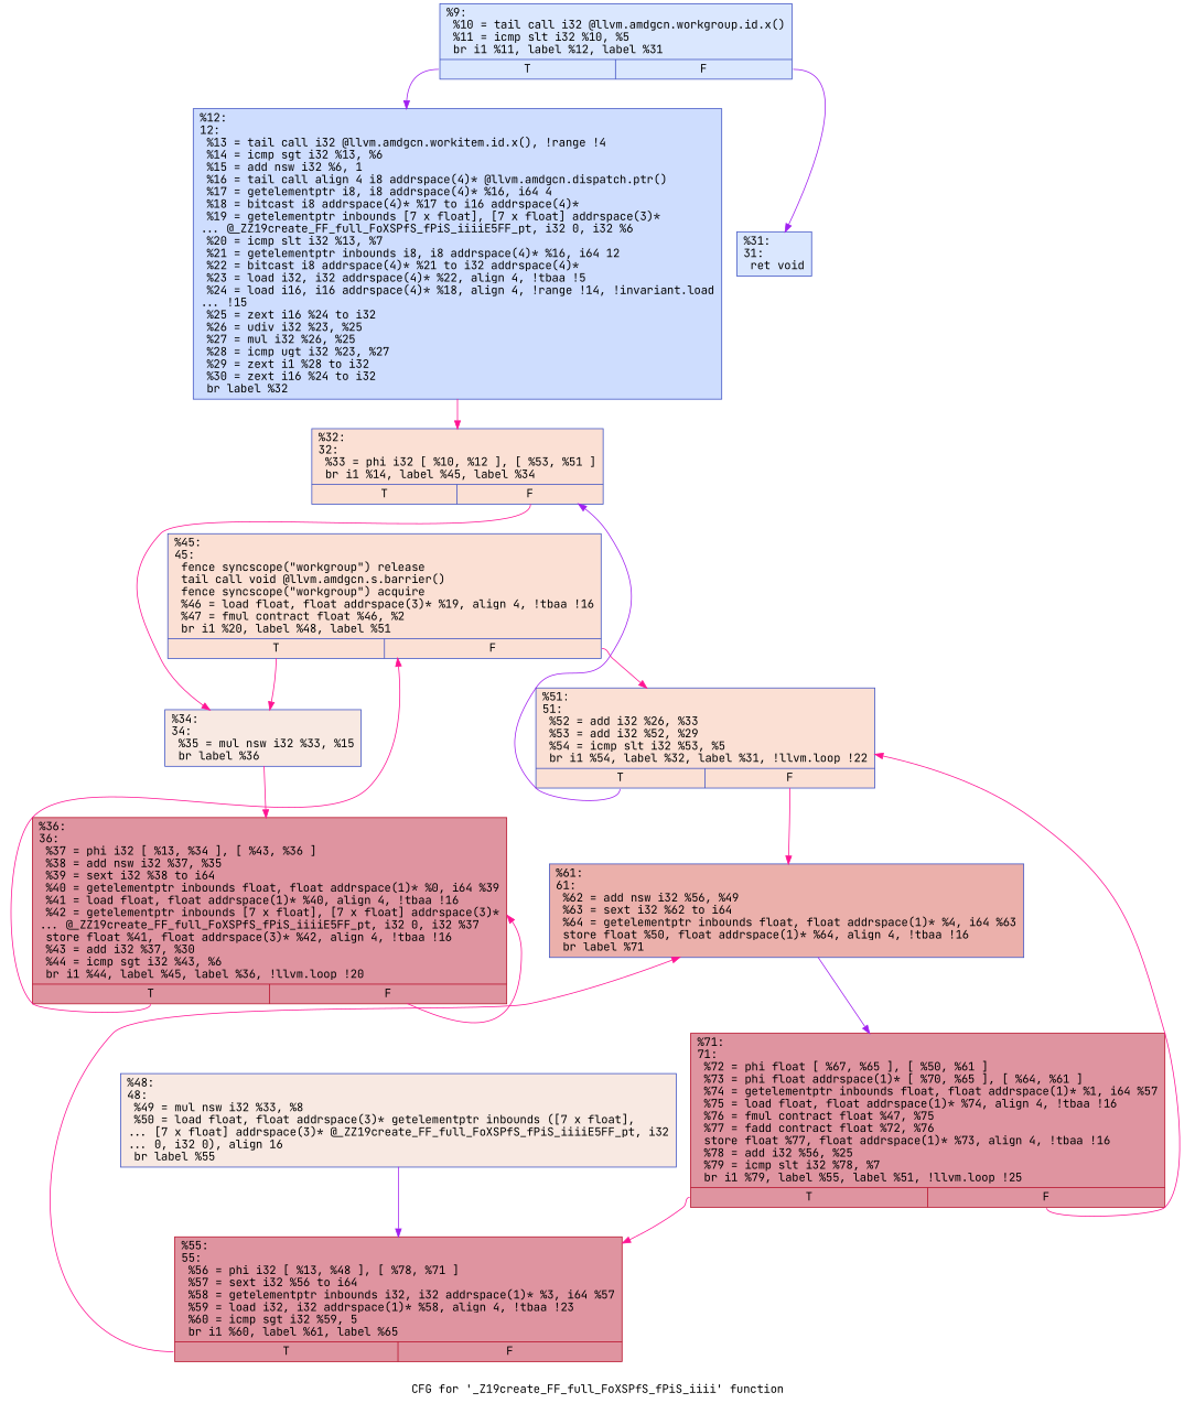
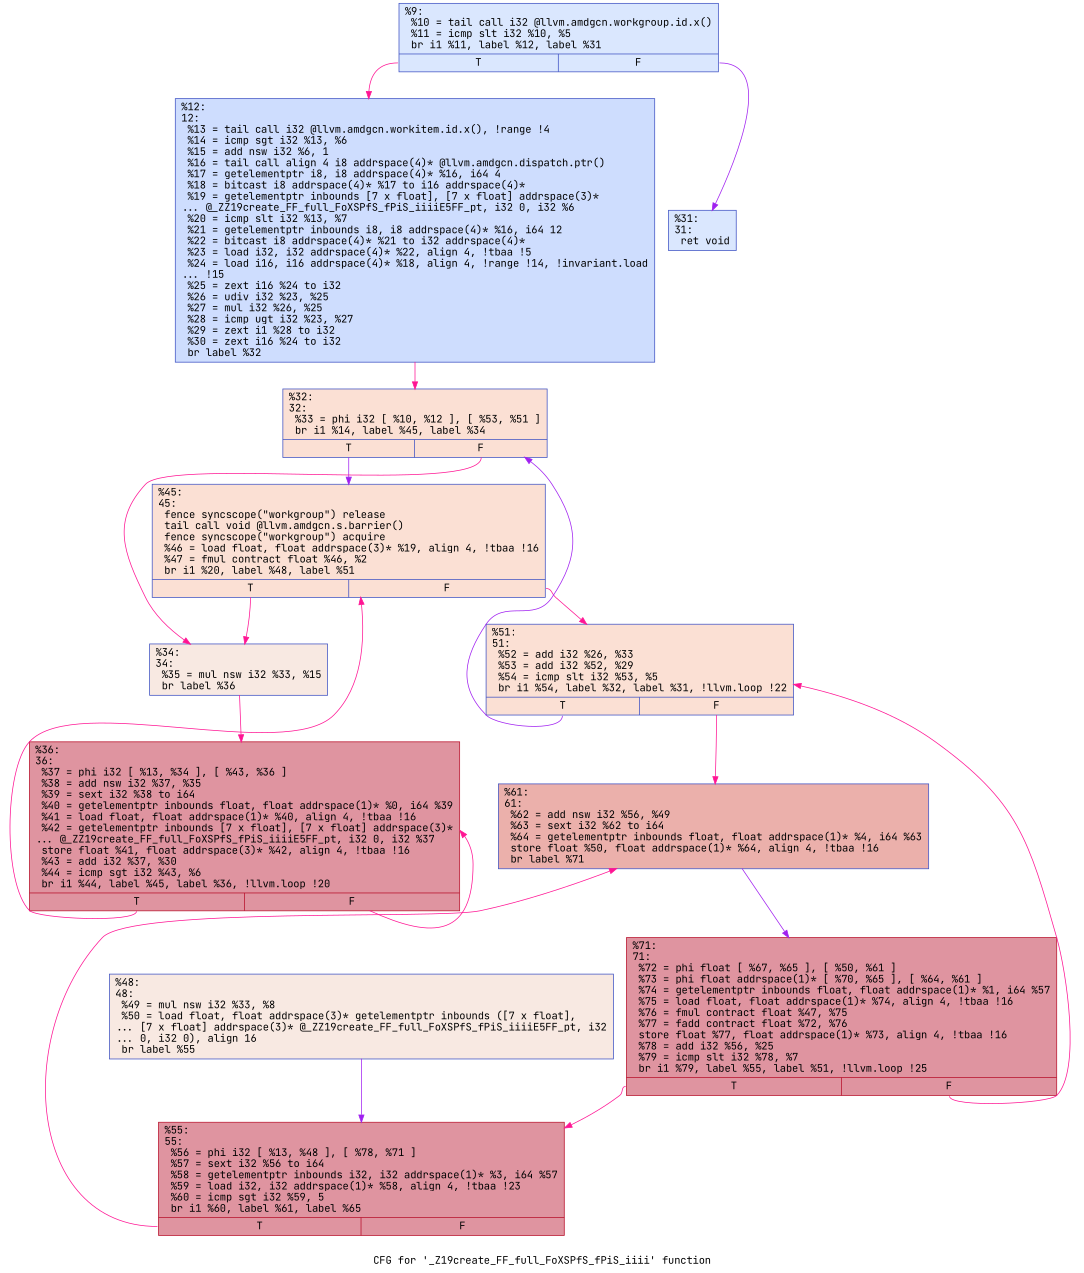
  digraph {
    fontname="JetBrains Mono"
    label="CFG for '_Z19create_FF_full_FoXSPfS_fPiS_iiii' function"
    node [color="#3d50c3ff" fillcolor="#f7b99e70" fontname="JetBrains Mono" shape=record style=filled]
    edge [color=deeppink fontname="JetBrains Mono" tailport=s0]
    n1 [fillcolor="#abc8fd70" label="{%9:\l  %10 = tail call i32 @llvm.amdgcn.workgroup.id.x()\l  %11 = icmp slt i32 %10, %5\l  br i1 %11, label %12, label %31\l|{<s0>T|<s1>F}}"]
    n2 [fillcolor="#8fb1fe70" label="{%12:\l12:                                               \l  %13 = tail call i32 @llvm.amdgcn.workitem.id.x(), !range !4\l  %14 = icmp sgt i32 %13, %6\l  %15 = add nsw i32 %6, 1\l  %16 = tail call align 4 i8 addrspace(4)* @llvm.amdgcn.dispatch.ptr()\l  %17 = getelementptr i8, i8 addrspace(4)* %16, i64 4\l  %18 = bitcast i8 addrspace(4)* %17 to i16 addrspace(4)*\l  %19 = getelementptr inbounds [7 x float], [7 x float] addrspace(3)*\l... @_ZZ19create_FF_full_FoXSPfS_fPiS_iiiiE5FF_pt, i32 0, i32 %6\l  %20 = icmp slt i32 %13, %7\l  %21 = getelementptr inbounds i8, i8 addrspace(4)* %16, i64 12\l  %22 = bitcast i8 addrspace(4)* %21 to i32 addrspace(4)*\l  %23 = load i32, i32 addrspace(4)* %22, align 4, !tbaa !5\l  %24 = load i16, i16 addrspace(4)* %18, align 4, !range !14, !invariant.load\l... !15\l  %25 = zext i16 %24 to i32\l  %26 = udiv i32 %23, %25\l  %27 = mul i32 %26, %25\l  %28 = icmp ugt i32 %23, %27\l  %29 = zext i1 %28 to i32\l  %30 = zext i16 %24 to i32\l  br label %32\l}"]
    n3 [fillcolor="#abc8fd70" label="{%31:\l31:                                               \l  ret void\l}"]
    n4 [label="{%32:\l32:                                               \l  %33 = phi i32 [ %10, %12 ], [ %53, %51 ]\l  br i1 %14, label %45, label %34\l|{<s0>T|<s1>F}}"]
    n5 [label="{%45:\l45:                                               \l  fence syncscope(\"workgroup\") release\l  tail call void @llvm.amdgcn.s.barrier()\l  fence syncscope(\"workgroup\") acquire\l  %46 = load float, float addrspace(3)* %19, align 4, !tbaa !16\l  %47 = fmul contract float %46, %2\l  br i1 %20, label %48, label %51\l|{<s0>T|<s1>F}}"]
    n6 [fillcolor="#efcebd70" label="{%34:\l34:                                               \l  %35 = mul nsw i32 %33, %15\l  br label %36\l}"]
    n7 [label="{%51:\l51:                                               \l  %52 = add i32 %26, %33\l  %53 = add i32 %52, %29\l  %54 = icmp slt i32 %53, %5\l  br i1 %54, label %32, label %31, !llvm.loop !22\l|{<s0>T|<s1>F}}"]
    n8 [color="#b70d28ff" fillcolor="#b70d2870" label="{%36:\l36:                                               \l  %37 = phi i32 [ %13, %34 ], [ %43, %36 ]\l  %38 = add nsw i32 %37, %35\l  %39 = sext i32 %38 to i64\l  %40 = getelementptr inbounds float, float addrspace(1)* %0, i64 %39\l  %41 = load float, float addrspace(1)* %40, align 4, !tbaa !16\l  %42 = getelementptr inbounds [7 x float], [7 x float] addrspace(3)*\l... @_ZZ19create_FF_full_FoXSPfS_fPiS_iiiiE5FF_pt, i32 0, i32 %37\l  store float %41, float addrspace(3)* %42, align 4, !tbaa !16\l  %43 = add i32 %37, %30\l  %44 = icmp sgt i32 %43, %6\l  br i1 %44, label %45, label %36, !llvm.loop !20\l|{<s0>T|<s1>F}}"]
    n9 [fillcolor="#efcebd70" label="{%48:\l48:                                               \l  %49 = mul nsw i32 %33, %8\l  %50 = load float, float addrspace(3)* getelementptr inbounds ([7 x float],\l... [7 x float] addrspace(3)* @_ZZ19create_FF_full_FoXSPfS_fPiS_iiiiE5FF_pt, i32\l... 0, i32 0), align 16\l  br label %55\l}"]
    n10 [color="#b70d28ff" fillcolor="#b70d2870" label="{%55:\l55:                                               \l  %56 = phi i32 [ %13, %48 ], [ %78, %71 ]\l  %57 = sext i32 %56 to i64\l  %58 = getelementptr inbounds i32, i32 addrspace(1)* %3, i64 %57\l  %59 = load i32, i32 addrspace(1)* %58, align 4, !tbaa !23\l  %60 = icmp sgt i32 %59, 5\l  br i1 %60, label %61, label %65\l|{<s0>T|<s1>F}}"]
    n11 [fillcolor="#d24b4070" label="{%61:\l61:                                               \l  %62 = add nsw i32 %56, %49\l  %63 = sext i32 %62 to i64\l  %64 = getelementptr inbounds float, float addrspace(1)* %4, i64 %63\l  store float %50, float addrspace(1)* %64, align 4, !tbaa !16\l  br label %71\l}"]
    n12 [color="#b70d28ff" fillcolor="#b70d2870" label="{%71:\l71:                                               \l  %72 = phi float [ %67, %65 ], [ %50, %61 ]\l  %73 = phi float addrspace(1)* [ %70, %65 ], [ %64, %61 ]\l  %74 = getelementptr inbounds float, float addrspace(1)* %1, i64 %57\l  %75 = load float, float addrspace(1)* %74, align 4, !tbaa !16\l  %76 = fmul contract float %47, %75\l  %77 = fadd contract float %72, %76\l  store float %77, float addrspace(1)* %73, align 4, !tbaa !16\l  %78 = add i32 %56, %25\l  %79 = icmp slt i32 %78, %7\l  br i1 %79, label %55, label %51, !llvm.loop !25\l|{<s0>T|<s1>F}}"]
-   n1 -> n2 [color=purple]
+   n1 -> n2
    n1 -> n3 [color=purple tailport=s1]
    n2 -> n4
+   n4 -> n5 [color=purple]
    n4 -> n6 [tailport=s1]
    n5 -> n6
    n5 -> n7 [tailport=s1]
    n6 -> n8
    n7 -> n4 [color=purple]
    n7 -> n11 [tailport=s1]
    n8 -> n5
    n8 -> n8 [tailport=s1]
    n9 -> n10 [color=purple]
    n10 -> n11
    n11 -> n12 [color=purple]
    n12 -> n7 [tailport=s1]
    n12 -> n10
  }
